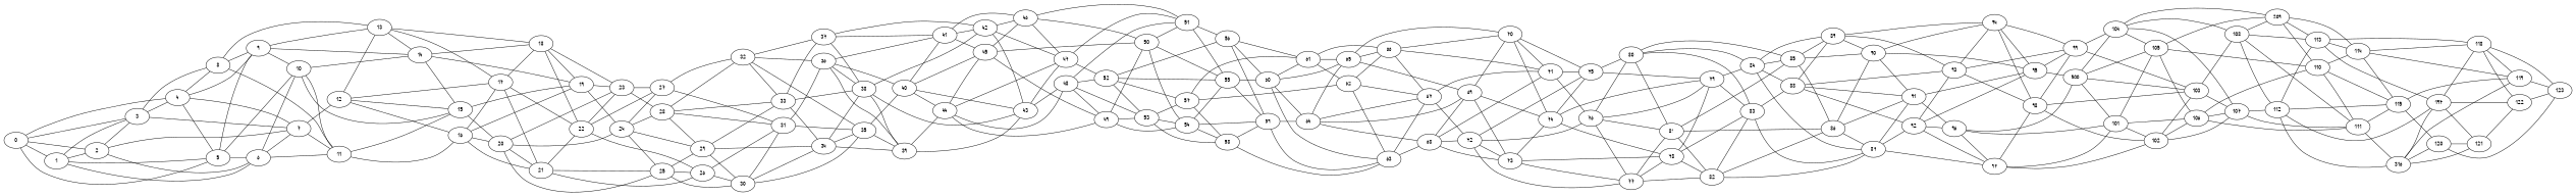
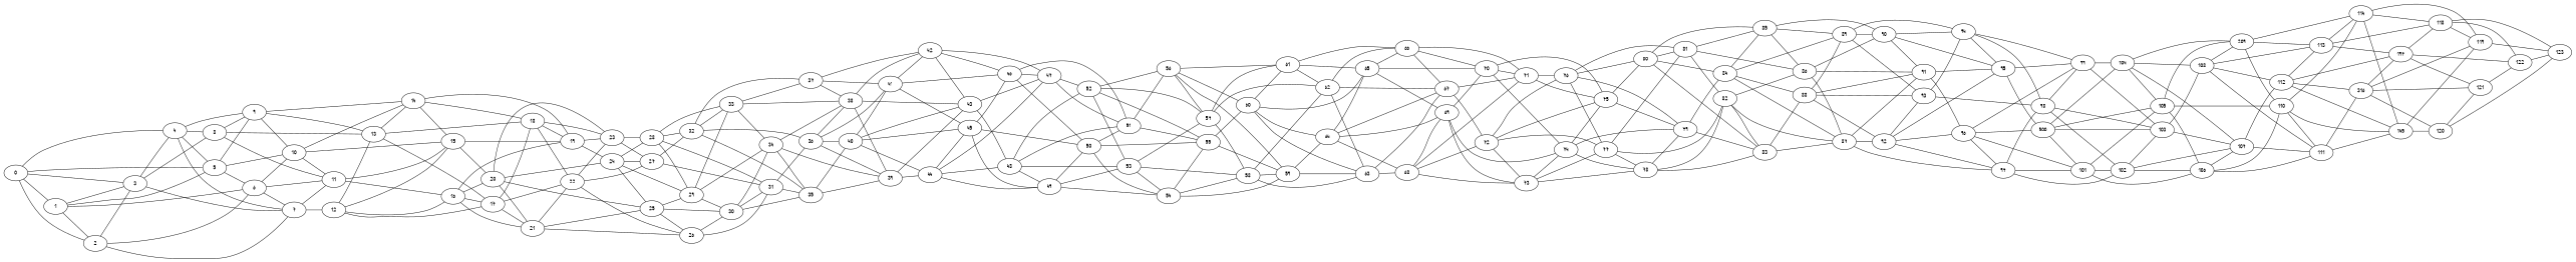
  graph {
    fontname="Patrick Hand"
    rankdir=LR
    node [fontname="Patrick Hand"]
    edge [fontname="Patrick Hand"]
    8
    9
    11
    13
    10
    14
    15
    16
    12
    17
    18
    19
    20
    21
    22
    23
    64
    65
    67
    68
    69
    66
    70
    71
    72
    73
    74
    75
    76
    77
    78
    79
    0
    1
    2
    3
    4
    5
    6
    7
    24
    25
    26
    27
    28
    29
    30
    31
    32
    33
    34
    35
    36
    37
    38
    39
    40
    41
    42
    43
    44
    45
    46
    47
    48
    49
    50
    51
    52
    53
    54
    55
    56
    57
    58
    59
    60
    61
    62
    63
    80
    81
    82
    83
    84
    85
    86
    87
    88
    89
    90
    91
    92
    97
    93
    94
    95
    96
    98
    99
    n101 [label=500]
    101
    102
    103
    104
    105
    106
    107
    108
    n110 [label=209]
    110
    111
    112
    113
    114
-   115
+   115 [label=145]
    n117 [label=316]
    n118 [label=197]
    118
    119
    120
    121
    122
    123
    8 -- 9
    8 -- 11
    8 -- 13
    9 -- 13
    9 -- 10
    9 -- 14
    11 -- 15
    11 -- 16
    13 -- 14
    13 -- 17
    13 -- 18
    10 -- 11
    10 -- 14
    10 -- 15
    14 -- 15
    14 -- 18
    14 -- 19
    15 -- 19
    15 -- 20
    16 -- 17
    16 -- 19
    16 -- 20
    16 -- 21
    12 -- 13
    12 -- 15
    12 -- 16
    12 -- 17
    17 -- 18
    17 -- 21
    17 -- 22
    18 -- 19
    18 -- 22
    18 -- 23
    19 -- 23
    19 -- 24
    20 -- 21
    20 -- 23
    20 -- 24
    20 -- 25
    21 -- 22
    21 -- 25
    21 -- 26
    22 -- 23
    22 -- 26
    22 -- 27
    23 -- 27
    23 -- 28
    64 -- 65
    64 -- 67
    64 -- 68
    64 -- 69
    65 -- 69
    65 -- 66
    65 -- 70
    67 -- 71
    67 -- 72
    68 -- 69
    68 -- 71
    68 -- 72
    68 -- 73
    69 -- 70
    69 -- 73
    69 -- 74
    66 -- 67
    66 -- 70
    66 -- 71
    70 -- 71
    70 -- 74
    70 -- 75
    71 -- 75
    71 -- 76
    72 -- 73
    72 -- 75
    72 -- 76
    72 -- 77
    73 -- 74
    73 -- 77
    73 -- 78
    74 -- 75
    74 -- 78
    74 -- 79
    75 -- 79
    75 -- 80
    76 -- 77
    76 -- 79
    76 -- 80
    76 -- 81
    77 -- 78
    77 -- 81
    77 -- 82
    78 -- 79
    78 -- 82
    78 -- 83
    79 -- 83
    79 -- 84
    0 -- 1
    0 -- 2
    0 -- 3
    0 -- 4
    0 -- 5
    1 -- 2
    1 -- 3
    1 -- 5
    1 -- 6
    2 -- 3
    2 -- 6
    2 -- 7
    3 -- 8
    3 -- 4
    3 -- 7
    4 -- 8
    4 -- 9
    4 -- 5
    4 -- 7
    5 -- 9
    5 -- 10
    5 -- 6
    6 -- 11
    6 -- 10
    6 -- 7
    7 -- 11
    7 -- 12
    24 -- 25
    24 -- 27
    24 -- 28
    24 -- 29
    25 -- 26
    25 -- 29
    25 -- 30
    26 -- 30
    26 -- 31
    27 -- 31
    27 -- 32
    28 -- 29
    28 -- 31
    28 -- 32
    28 -- 33
    29 -- 30
    29 -- 33
    29 -- 34
    30 -- 31
    30 -- 34
    30 -- 35
    31 -- 35
    31 -- 36
    32 -- 33
    32 -- 35
    32 -- 36
    32 -- 37
    33 -- 34
    33 -- 37
    33 -- 38
    34 -- 35
    34 -- 38
    34 -- 39
    35 -- 39
    35 -- 40
    36 -- 38
    36 -- 39
    36 -- 40
    36 -- 41
    37 -- 38
    37 -- 41
    37 -- 42
    38 -- 39
    38 -- 42
    38 -- 43
    39 -- 43
    39 -- 44
    40 -- 41
    40 -- 43
    40 -- 44
    40 -- 45
    41 -- 42
    41 -- 45
    41 -- 46
    42 -- 43
    42 -- 46
    42 -- 47
    43 -- 47
    43 -- 48
    44 -- 45
    44 -- 47
    44 -- 48
    44 -- 49
    45 -- 46
    45 -- 49
    45 -- 50
    46 -- 47
    46 -- 50
    46 -- 51
    47 -- 51
    47 -- 52
    48 -- 49
    48 -- 51
    48 -- 52
    48 -- 53
    49 -- 50
    49 -- 53
    49 -- 54
    50 -- 51
    50 -- 54
    50 -- 55
    51 -- 55
    51 -- 56
    52 -- 53
    52 -- 55
    52 -- 56
    52 -- 57
    53 -- 54
    53 -- 57
    53 -- 58
    54 -- 55
    54 -- 58
    54 -- 59
    55 -- 59
    55 -- 60
+   56 -- 57
    56 -- 59
    56 -- 60
    56 -- 61
    57 -- 58
    57 -- 61
    57 -- 62
    58 -- 59
+   58 -- 62
    58 -- 63
    59 -- 64
    59 -- 63
    60 -- 64
    60 -- 65
    60 -- 61
    60 -- 63
    61 -- 65
    61 -- 66
    61 -- 62
    62 -- 67
    62 -- 66
    62 -- 63
    63 -- 67
    63 -- 68
    80 -- 81
    80 -- 83
    80 -- 84
    80 -- 85
    81 -- 82
    81 -- 85
    81 -- 86
    82 -- 83
    82 -- 86
    82 -- 87
    83 -- 87
    83 -- 88
    84 -- 85
    84 -- 87
    84 -- 88
    84 -- 89
    85 -- 86
    85 -- 89
    85 -- 90
    86 -- 87
    86 -- 90
    86 -- 91
    87 -- 91
    87 -- 92
    87 -- 97
    88 -- 89
    88 -- 91
    88 -- 92
    88 -- 93
    89 -- 90
    89 -- 93
    89 -- 94
    90 -- 91
    90 -- 94
    90 -- 95
    91 -- 95
    91 -- 96
    92 -- 97
    92 -- 93
    92 -- 95
    92 -- 96
    97 -- 98
    97 -- 101
    97 -- 102
    93 -- 94
    93 -- 98
    94 -- 95
    94 -- 98
    94 -- 99
    95 -- 99
    95 -- n101
    96 -- 97
-   93 -- 99
+   96 -- 99
    96 -- n101
    96 -- 101
    98 -- 99
    98 -- 102
    98 -- 103
    99 -- 103
    99 -- 104
    n101 -- 101
    n101 -- 103
    n101 -- 104
    n101 -- 105
    101 -- 102
    101 -- 105
    101 -- 106
    102 -- 103
    102 -- 106
    102 -- 107
    103 -- 107
    103 -- 108
    104 -- 105
    104 -- 107
    104 -- 108
    104 -- n110
    105 -- 106
    105 -- n110
    105 -- 110
    106 -- 107
    106 -- 110
    106 -- 111
    107 -- 111
    107 -- 112
    108 -- n110
    108 -- 111
    108 -- 112
    108 -- 113
    n110 -- 110
    n110 -- 113
    n110 -- 114
    110 -- 111
    110 -- 114
    110 -- 115
    111 -- 115
    111 -- n117
    112 -- 113
    112 -- 115
    112 -- n117
    112 -- n118
    113 -- 114
    113 -- n118
    113 -- 118
    114 -- 115
    114 -- 118
    114 -- 119
    115 -- 119
    115 -- 120
    n117 -- n118
    n117 -- 119
    n117 -- 120
    n117 -- 121
    n118 -- 118
    n118 -- 121
    n118 -- 122
    118 -- 119
    118 -- 122
    118 -- 123
    119 -- 123
    120 -- 121
    120 -- 123
    121 -- 122
    122 -- 123
  }
